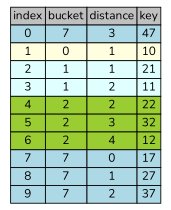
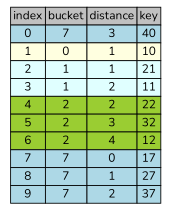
  digraph {
    rankdir=TB
    fontname=Nunito
-   n1 [label=<         <TABLE BORDER="0" CELLBORDER="1" CELLSPACING="0">             <TR>                 <TD BGCOLOR="grey">index</TD>                 <TD BGCOLOR="grey">bucket</TD>                 <TD BGCOLOR="grey">distance</TD>                 <TD BGCOLOR="grey">key</TD>             </TR>                        <TR>                 <TD BGCOLOR="lightblue" PORT="i0">0</TD>                 <TD BGCOLOR="lightblue">7</TD>                 <TD BGCOLOR="lightblue">3</TD>                 <TD BGCOLOR="lightblue" PORT="k0">47</TD>             </TR>                        <TR>                 <TD BGCOLOR="lightyellow" PORT="i1">1</TD>                 <TD BGCOLOR="lightyellow">0</TD>                 <TD BGCOLOR="lightyellow">1</TD>                 <TD BGCOLOR="lightyellow" PORT="k1">10</TD>             </TR>                        <TR>                 <TD BGCOLOR="lightcyan" PORT="i2">2</TD>                 <TD BGCOLOR="lightcyan">1</TD>                 <TD BGCOLOR="lightcyan">1</TD>                 <TD BGCOLOR="lightcyan" PORT="k2">21</TD>             </TR>                        <TR>                 <TD BGCOLOR="lightcyan" PORT="i3">3</TD>                 <TD BGCOLOR="lightcyan">1</TD>                 <TD BGCOLOR="lightcyan">2</TD>                 <TD BGCOLOR="lightcyan" PORT="k3">11</TD>             </TR>                        <TR>                 <TD BGCOLOR="yellowgreen" PORT="i4">4</TD>                 <TD BGCOLOR="yellowgreen">2</TD>                 <TD BGCOLOR="yellowgreen">2</TD>                 <TD BGCOLOR="yellowgreen" PORT="k4">22</TD>             </TR>                        <TR>                 <TD BGCOLOR="yellowgreen" PORT="i5">5</TD>                 <TD BGCOLOR="yellowgreen">2</TD>                 <TD BGCOLOR="yellowgreen">3</TD>                 <TD BGCOLOR="yellowgreen" PORT="k5">32</TD>             </TR>             <TR>                 <TD BGCOLOR="yellowgreen" PORT="i6">6</TD>                 <TD BGCOLOR="yellowgreen">2</TD>                 <TD BGCOLOR="yellowgreen">4</TD>                 <TD BGCOLOR="yellowgreen" PORT="k6">12</TD>              </TR>                        <TR>                 <TD BGCOLOR="lightblue" PORT="i7">7</TD>                 <TD BGCOLOR="lightblue">7</TD>                 <TD BGCOLOR="lightblue">0</TD>                 <TD BGCOLOR="lightblue" PORT="k7">17</TD>             </TR>                        <TR>                 <TD BGCOLOR="lightblue" PORT="i8">8</TD>                 <TD BGCOLOR="lightblue">7</TD>                 <TD BGCOLOR="lightblue">1</TD>                 <TD BGCOLOR="lightblue" PORT="k8">27</TD>             </TR>                        <TR>                 <TD BGCOLOR="lightblue" PORT="i9">9</TD>                 <TD BGCOLOR="lightblue">7</TD>                 <TD BGCOLOR="lightblue">2</TD>                 <TD BGCOLOR="lightblue" PORT="k9">37</TD>             </TR>                    </TABLE>     > shape=plaintext fontname=Nunito]
+   n1 [label=<         <TABLE BORDER="0" CELLBORDER="1" CELLSPACING="0">             <TR>                 <TD BGCOLOR="grey">index</TD>                 <TD BGCOLOR="grey">bucket</TD>                 <TD BGCOLOR="grey">distance</TD>                 <TD BGCOLOR="grey">key</TD>             </TR>                        <TR>                 <TD BGCOLOR="lightblue" PORT="i0">0</TD>                 <TD BGCOLOR="lightblue">7</TD>                 <TD BGCOLOR="lightblue">3</TD>                 <TD BGCOLOR="lightblue" PORT="k0">40</TD>             </TR>                        <TR>                 <TD BGCOLOR="lightyellow" PORT="i1">1</TD>                 <TD BGCOLOR="lightyellow">0</TD>                 <TD BGCOLOR="lightyellow">1</TD>                 <TD BGCOLOR="lightyellow" PORT="k1">10</TD>             </TR>                        <TR>                 <TD BGCOLOR="lightcyan" PORT="i2">2</TD>                 <TD BGCOLOR="lightcyan">1</TD>                 <TD BGCOLOR="lightcyan">1</TD>                 <TD BGCOLOR="lightcyan" PORT="k2">21</TD>             </TR>                        <TR>                 <TD BGCOLOR="lightcyan" PORT="i3">3</TD>                 <TD BGCOLOR="lightcyan">1</TD>                 <TD BGCOLOR="lightcyan">2</TD>                 <TD BGCOLOR="lightcyan" PORT="k3">11</TD>             </TR>                        <TR>                 <TD BGCOLOR="yellowgreen" PORT="i4">4</TD>                 <TD BGCOLOR="yellowgreen">2</TD>                 <TD BGCOLOR="yellowgreen">2</TD>                 <TD BGCOLOR="yellowgreen" PORT="k4">22</TD>             </TR>                        <TR>                 <TD BGCOLOR="yellowgreen" PORT="i5">5</TD>                 <TD BGCOLOR="yellowgreen">2</TD>                 <TD BGCOLOR="yellowgreen">3</TD>                 <TD BGCOLOR="yellowgreen" PORT="k5">32</TD>             </TR>             <TR>                 <TD BGCOLOR="yellowgreen" PORT="i6">6</TD>                 <TD BGCOLOR="yellowgreen">2</TD>                 <TD BGCOLOR="yellowgreen">4</TD>                 <TD BGCOLOR="yellowgreen" PORT="k6">12</TD>              </TR>                        <TR>                 <TD BGCOLOR="lightblue" PORT="i7">7</TD>                 <TD BGCOLOR="lightblue">7</TD>                 <TD BGCOLOR="lightblue">0</TD>                 <TD BGCOLOR="lightblue" PORT="k7">17</TD>             </TR>                        <TR>                 <TD BGCOLOR="lightblue" PORT="i8">8</TD>                 <TD BGCOLOR="lightblue">7</TD>                 <TD BGCOLOR="lightblue">1</TD>                 <TD BGCOLOR="lightblue" PORT="k8">27</TD>             </TR>                        <TR>                 <TD BGCOLOR="lightblue" PORT="i9">9</TD>                 <TD BGCOLOR="lightblue">7</TD>                 <TD BGCOLOR="lightblue">2</TD>                 <TD BGCOLOR="lightblue" PORT="k9">37</TD>             </TR>                    </TABLE>     > shape=plaintext fontname=Nunito]
  }
